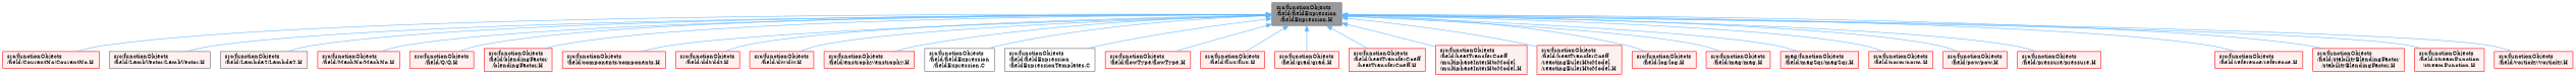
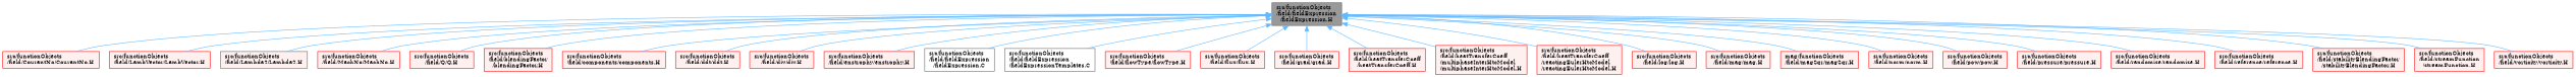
  digraph {
    fontname="DejaVu Serif"
    node [color=red fillcolor="#FFF0F0" fontname="DejaVu Serif" fontsize=10 shape=box style=filled]
    edge [color=steelblue1 dir=back fontname="DejaVu Serif" fontsize=10 labelfontname=Helvetica labelfontsize=10 style=solid]
    n1 [color=gray40 fillcolor=grey60 fontcolor=black height=0.2 label="src/functionObjects\l/field/fieldExpression\l/fieldExpression.H" width=0.4]
    n2 [height=0.2 label="src/functionObjects\l/field/CourantNo/CourantNo.H" width=0.4]
-   n3 [color=grey40 height=0.2 label="src/functionObjects\l/field/LambVector/LambVector.H" width=0.4]
+   n3 [height=0.2 label="src/functionObjects\l/field/LambVector/LambVector.H" width=0.4]
    n4 [color=grey40 height=0.2 label="src/functionObjects\l/field/Lambda2/Lambda2.H" width=0.4]
    n5 [height=0.2 label="src/functionObjects\l/field/MachNo/MachNo.H" width=0.4]
    n6 [height=0.2 label="src/functionObjects\l/field/Q/Q.H" width=0.4]
    n7 [height=0.2 label="src/functionObjects\l/field/blendingFactor\l/blendingFactor.H" width=0.4]
    n8 [height=0.2 label="src/functionObjects\l/field/components/components.H" width=0.4]
    n9 [height=0.2 label="src/functionObjects\l/field/ddt/ddt.H" width=0.4]
    n10 [height=0.2 label="src/functionObjects\l/field/div/div.H" width=0.4]
    n11 [height=0.2 label="src/functionObjects\l/field/enstrophy/enstrophy.H" width=0.4]
    n12 [color=grey40 fillcolor=white height=0.2 label="src/functionObjects\l/field/fieldExpression\l/fieldExpression.C" width=0.4]
    n13 [color=grey40 fillcolor=white height=0.2 label="src/functionObjects\l/field/fieldExpression\l/fieldExpressionTemplates.C" width=0.4]
    n14 [height=0.2 label="src/functionObjects\l/field/flowType/flowType.H" width=0.4]
    n15 [height=0.2 label="src/functionObjects\l/field/flux/flux.H" width=0.4]
    n16 [height=0.2 label="src/functionObjects\l/field/grad/grad.H" width=0.4]
    n17 [height=0.2 label="src/functionObjects\l/field/heatTransferCoeff\l/heatTransferCoeff.H" width=0.4]
    n18 [height=0.2 label="src/functionObjects\l/field/heatTransferCoeff\l/multiphaseInterHtcModel\l/multiphaseInterHtcModel.H" width=0.4]
    n19 [height=0.2 label="src/functionObjects\l/field/heatTransferCoeff\l/reactingEulerHtcModel\l/reactingEulerHtcModel.H" width=0.4]
    n20 [height=0.2 label="src/functionObjects\l/field/log/log.H" width=0.4]
    n21 [height=0.2 label="src/functionObjects\l/field/mag/mag.H" width=0.4]
    n22 [height=0.2 label="mag/functionObjects\l/field/magSqr/magSqr.H" width=0.4]
    n23 [height=0.2 label="src/functionObjects\l/field/norm/norm.H" width=0.4]
    n24 [height=0.2 label="src/functionObjects\l/field/pow/pow.H" width=0.4]
    n25 [height=0.2 label="src/functionObjects\l/field/pressure/pressure.H" width=0.4]
+   n26 [height=0.2 label="src/functionObjects\l/field/randomise/randomise.H" width=0.4]
    n27 [height=0.2 label="src/functionObjects\l/field/reference/reference.H" width=0.4]
    n28 [height=0.2 label="src/functionObjects\l/field/stabilityBlendingFactor\l/stabilityBlendingFactor.H" width=0.4]
    n29 [height=0.2 label="src/functionObjects\l/field/streamFunction\l/streamFunction.H" width=0.4]
    n30 [height=0.2 label="src/functionObjects\l/field/vorticity/vorticity.H" width=0.4]
    n1 -> n2
    n1 -> n3
    n1 -> n4
    n1 -> n5
    n1 -> n6
    n1 -> n7
    n1 -> n8
    n1 -> n9
    n1 -> n10
    n1 -> n11
    n1 -> n12
    n1 -> n13
    n1 -> n14
    n1 -> n15
    n1 -> n16
    n1 -> n17
    n1 -> n18
    n1 -> n19
    n1 -> n20
    n1 -> n21
    n1 -> n22
    n1 -> n23
    n1 -> n24
    n1 -> n25
+   n1 -> n26
    n1 -> n27
    n1 -> n28
    n1 -> n29
    n1 -> n30
  }
